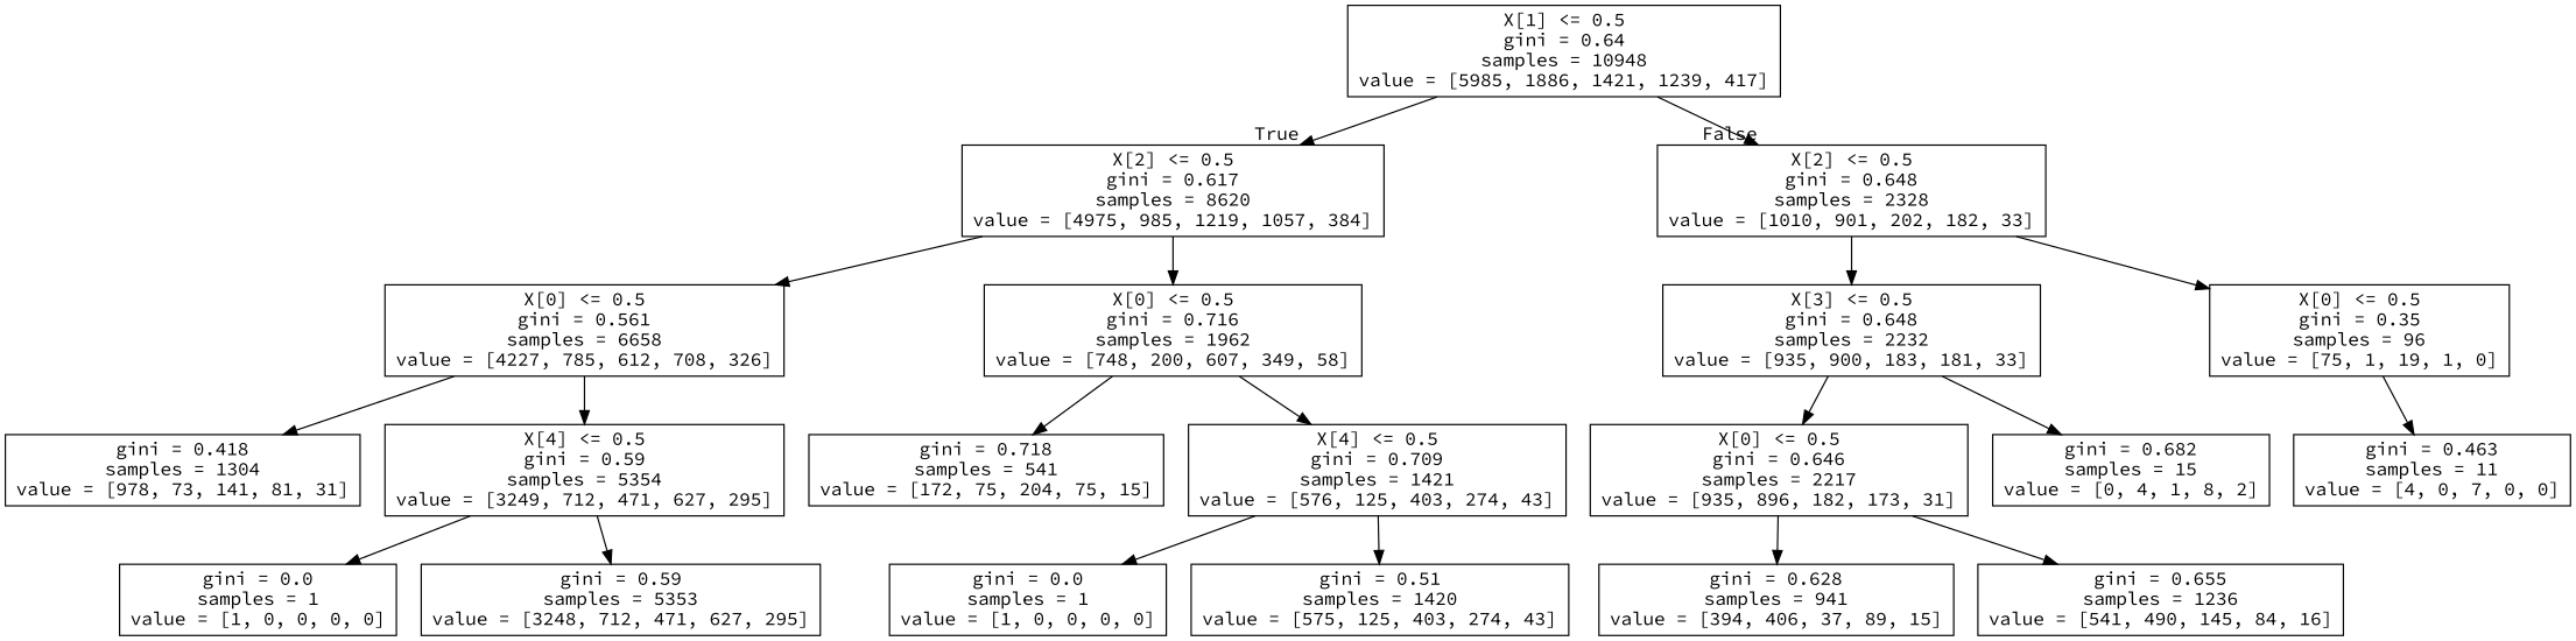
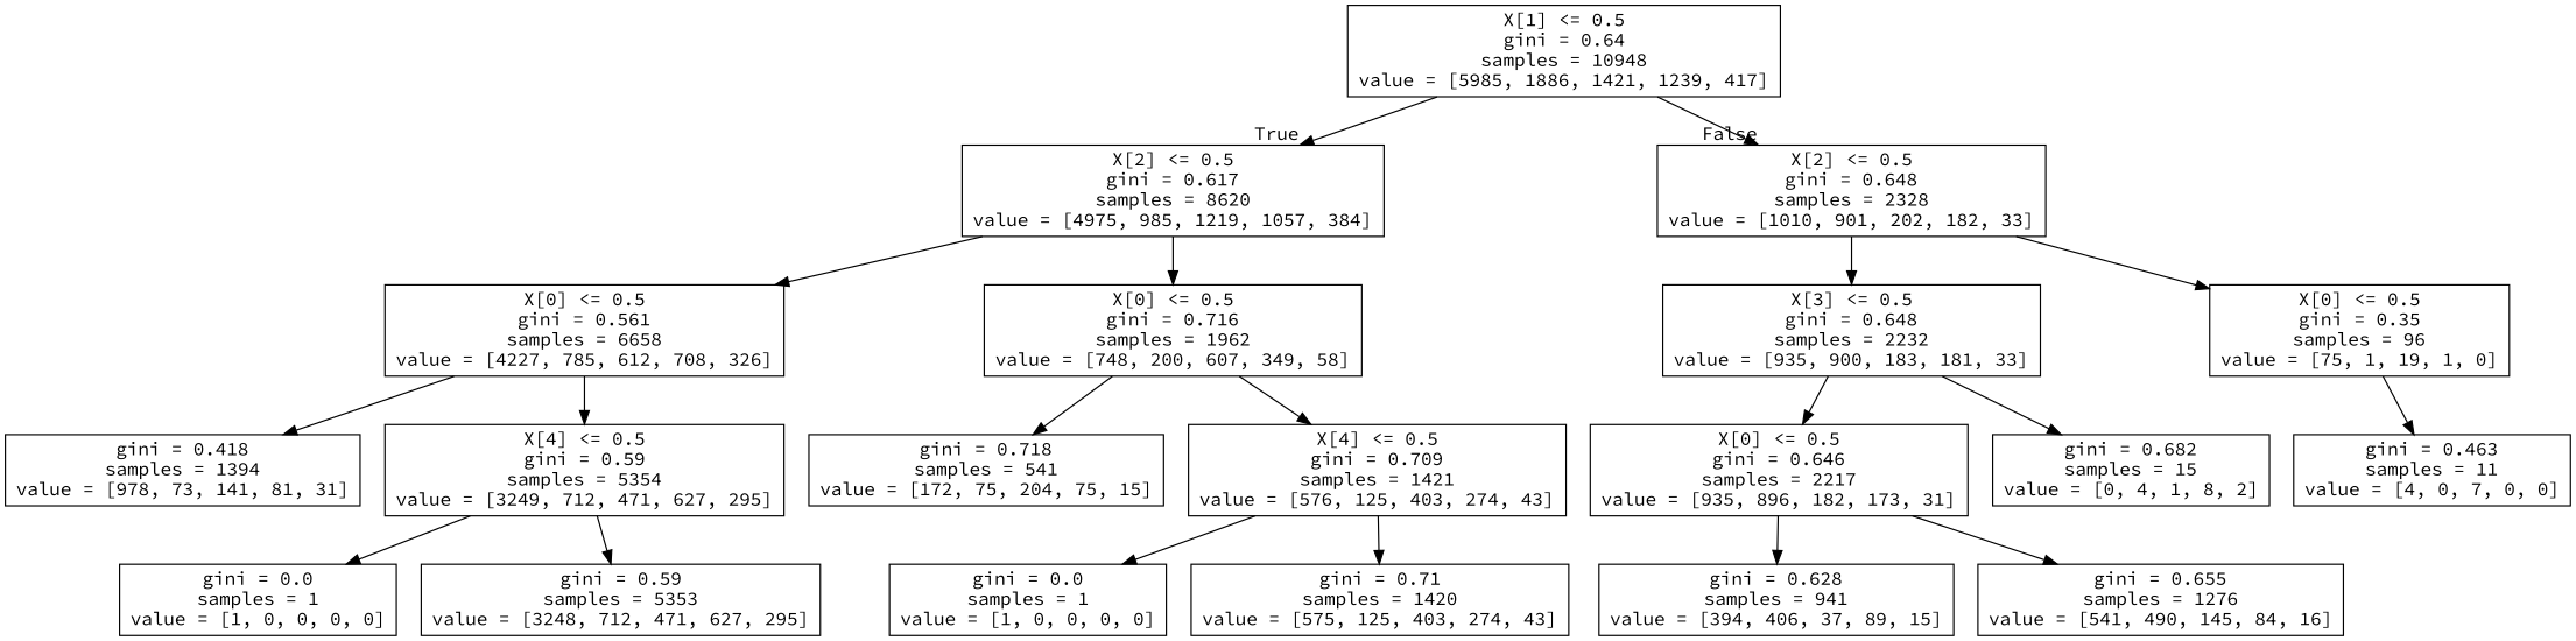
  digraph {
    fontname="Source Code Pro"
    node [fontname="Source Code Pro" shape=box]
    edge [fontname="Source Code Pro"]
    n1 [label="X[1] <= 0.5\ngini = 0.64\nsamples = 10948\nvalue = [5985, 1886, 1421, 1239, 417]"]
    n2 [label="X[2] <= 0.5\ngini = 0.617\nsamples = 8620\nvalue = [4975, 985, 1219, 1057, 384]"]
    n3 [label="X[2] <= 0.5\ngini = 0.648\nsamples = 2328\nvalue = [1010, 901, 202, 182, 33]"]
    n4 [label="X[0] <= 0.5\ngini = 0.561\nsamples = 6658\nvalue = [4227, 785, 612, 708, 326]"]
    n5 [label="X[0] <= 0.5\ngini = 0.716\nsamples = 1962\nvalue = [748, 200, 607, 349, 58]"]
    n6 [label="X[3] <= 0.5\ngini = 0.648\nsamples = 2232\nvalue = [935, 900, 183, 181, 33]"]
    n7 [label="X[0] <= 0.5\ngini = 0.35\nsamples = 96\nvalue = [75, 1, 19, 1, 0]"]
-   n8 [label="gini = 0.418\nsamples = 1304\nvalue = [978, 73, 141, 81, 31]"]
+   n8 [label="gini = 0.418\nsamples = 1394\nvalue = [978, 73, 141, 81, 31]"]
    n9 [label="X[4] <= 0.5\ngini = 0.59\nsamples = 5354\nvalue = [3249, 712, 471, 627, 295]"]
    n10 [label="gini = 0.718\nsamples = 541\nvalue = [172, 75, 204, 75, 15]"]
    n11 [label="X[4] <= 0.5\ngini = 0.709\nsamples = 1421\nvalue = [576, 125, 403, 274, 43]"]
    n12 [label="gini = 0.0\nsamples = 1\nvalue = [1, 0, 0, 0, 0]"]
    n13 [label="gini = 0.59\nsamples = 5353\nvalue = [3248, 712, 471, 627, 295]"]
    n14 [label="gini = 0.0\nsamples = 1\nvalue = [1, 0, 0, 0, 0]"]
-   n15 [label="gini = 0.51\nsamples = 1420\nvalue = [575, 125, 403, 274, 43]"]
+   n15 [label="gini = 0.71\nsamples = 1420\nvalue = [575, 125, 403, 274, 43]"]
    n16 [label="X[0] <= 0.5\ngini = 0.646\nsamples = 2217\nvalue = [935, 896, 182, 173, 31]"]
    n17 [label="gini = 0.682\nsamples = 15\nvalue = [0, 4, 1, 8, 2]"]
    n18 [label="gini = 0.463\nsamples = 11\nvalue = [4, 0, 7, 0, 0]"]
    n19 [label="gini = 0.628\nsamples = 941\nvalue = [394, 406, 37, 89, 15]"]
-   n20 [label="gini = 0.655\nsamples = 1236\nvalue = [541, 490, 145, 84, 16]"]
+   n20 [label="gini = 0.655\nsamples = 1276\nvalue = [541, 490, 145, 84, 16]"]
    n1 -> n2 [headlabel=True labelangle=45 labeldistance=2.5]
    n1 -> n3 [headlabel=False labelangle=-45 labeldistance=2.5]
    n2 -> n4
    n2 -> n5
    n3 -> n6
    n3 -> n7
    n4 -> n8
    n4 -> n9
    n5 -> n10
    n5 -> n11
    n6 -> n16
    n6 -> n17
    n7 -> n18
    n9 -> n12
    n9 -> n13
    n11 -> n14
    n11 -> n15
    n16 -> n19
    n16 -> n20
  }
